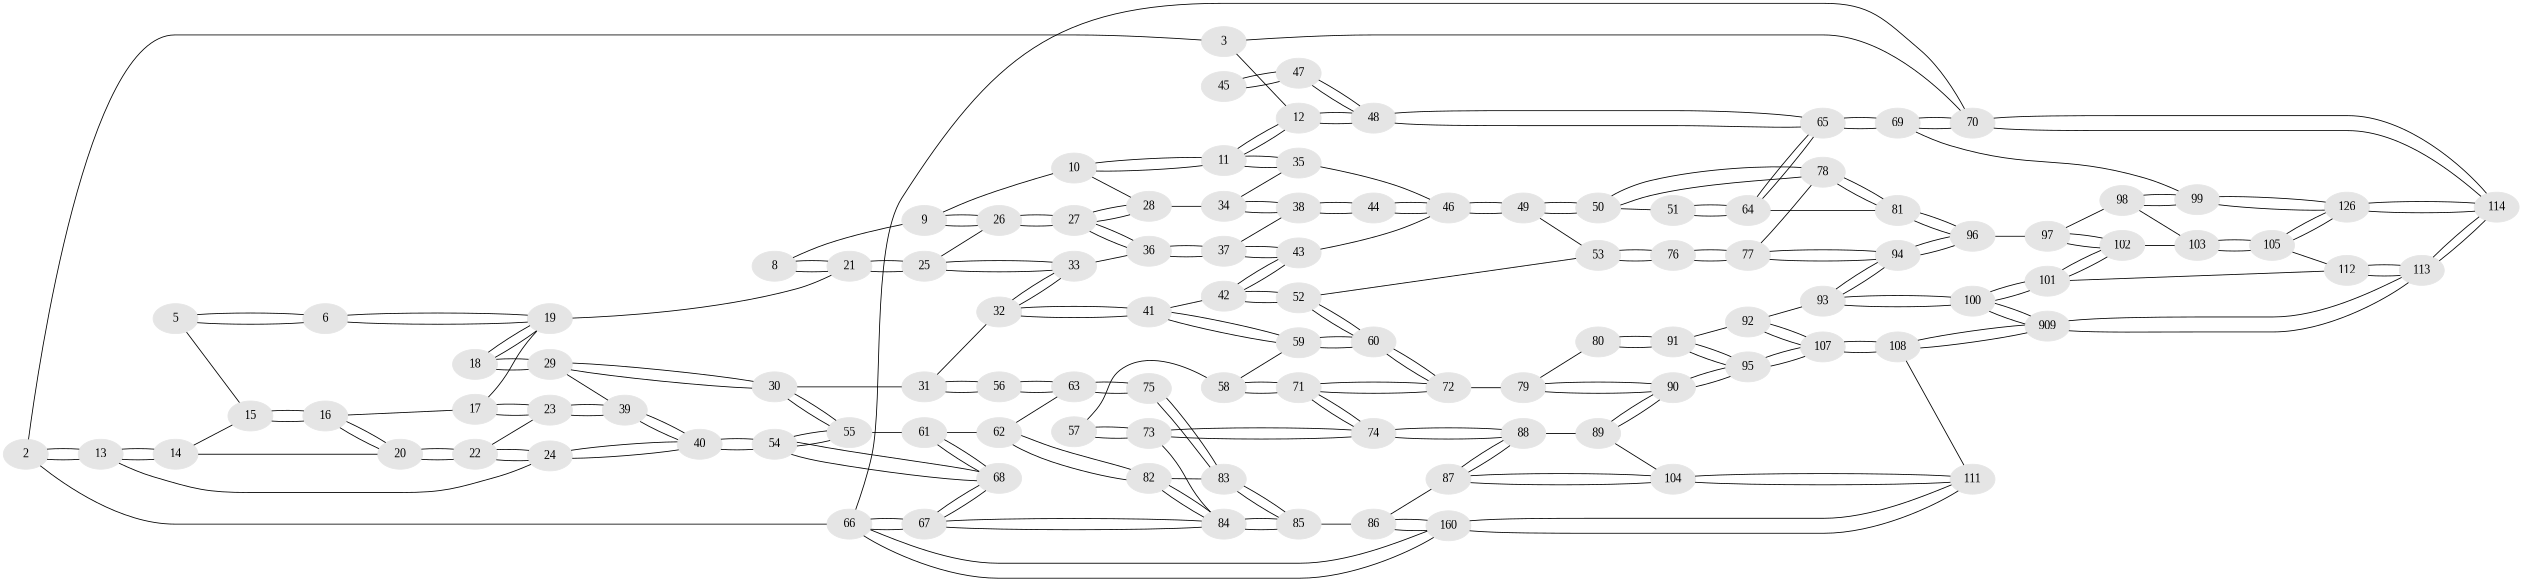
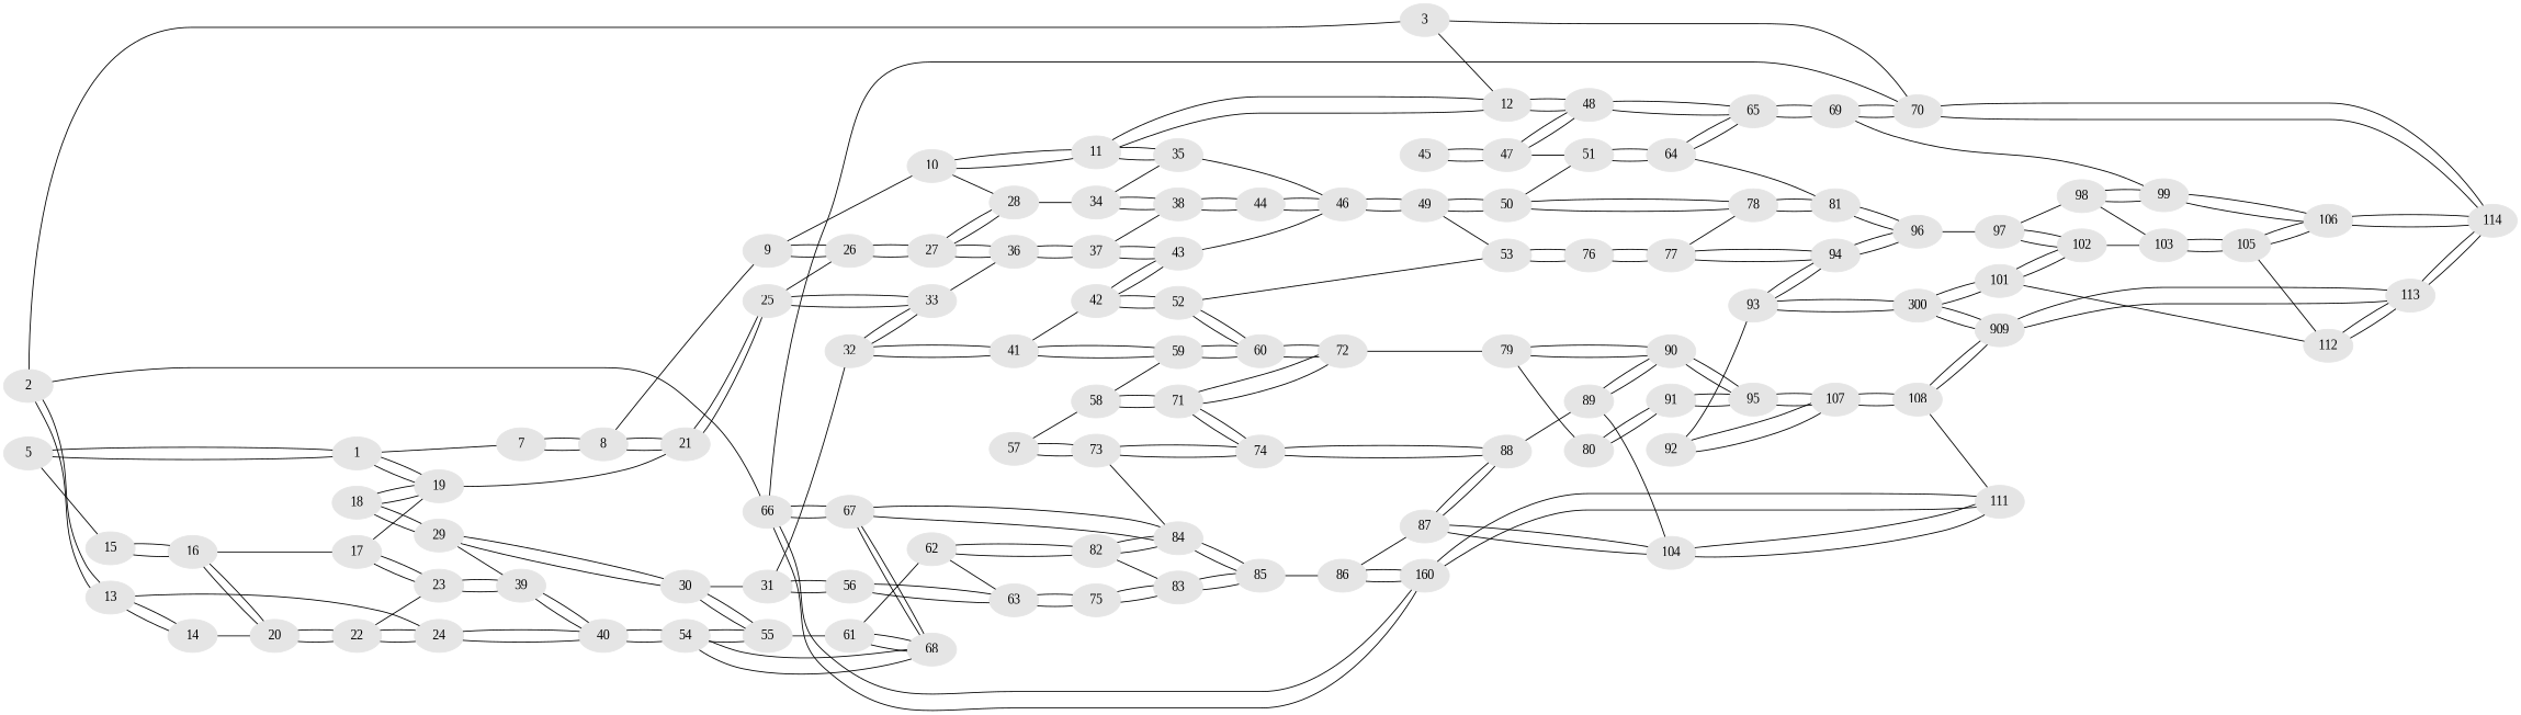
  graph {
    fontname="Liberation Serif"
    rankdir=LR
    node [color=gray90 fontname="Liberation Serif" style=filled]
    edge [fontname="Liberation Serif"]
    2
    3
    13
    66
    5
-   6
+   6 [label=1]
    15
    12
    70
    14
    24
    67
    n13 [label=160]
    48
    114
+   7
    8
    19
    16
    21
    9
    10
    26
    25
    11
    28
    27
    35
    34
    46
    65
    20
    40
    22
    17
    23
    18
    29
    39
    30
    33
    54
    36
    37
    38
    31
    55
    32
    56
    61
    41
    63
    42
    59
    44
    45
    47
    43
    68
    52
    60
    53
    49
    51
    50
    64
    69
    78
    76
    81
    72
    77
    62
    57
    58
    73
    75
    71
    84
    74
    79
    82
    83
    96
    99
    111
    85
-   106 [label=126]
+   106
    88
    80
    90
    89
    94
    91
    95
    92
    97
    86
    87
    104
    107
    93
-   100
+   100 [label=300]
    108
    101
    n106 [label=909]
    98
    102
    103
    105
    112
    113
    2 -- 3
    2 -- 13
    2 -- 13
    2 -- 66
    3 -- 12
    3 -- 70
    13 -- 14
    13 -- 14
    13 -- 24
    66 -- 70
    66 -- 67
    66 -- 67
    66 -- n13
    66 -- n13
    5 -- 6
    5 -- 6
    5 -- 15
+   6 -- 7
    6 -- 19
    6 -- 19
    15 -- 16
    15 -- 16
    12 -- 48
    12 -- 48
    70 -- 114
    70 -- 114
-   14 -- 15
    14 -- 20
    24 -- 40
    24 -- 40
    67 -- 68
    67 -- 68
    67 -- 84
    67 -- 84
    n13 -- 111
    n13 -- 111
    48 -- 65
    48 -- 65
+   7 -- 8
+   7 -- 8
    8 -- 21
    8 -- 21
    8 -- 9
    19 -- 21
    16 -- 20
    16 -- 20
    16 -- 17
    21 -- 25
    21 -- 25
    9 -- 10
    9 -- 26
    9 -- 26
    10 -- 11
    10 -- 11
    10 -- 28
    26 -- 27
    26 -- 27
    25 -- 26
    25 -- 33
    25 -- 33
    11 -- 12
    11 -- 12
    11 -- 35
    11 -- 35
    28 -- 34
    27 -- 28
    27 -- 28
    27 -- 36
    27 -- 36
    35 -- 46
    34 -- 35
    34 -- 38
    34 -- 38
    46 -- 49
    46 -- 49
    65 -- 69
    65 -- 69
    20 -- 22
    20 -- 22
    40 -- 54
    40 -- 54
    22 -- 24
    22 -- 24
    22 -- 23
    17 -- 19
    17 -- 23
    17 -- 23
    23 -- 39
    23 -- 39
    18 -- 19
    18 -- 19
    18 -- 29
    18 -- 29
    29 -- 39
    29 -- 30
    29 -- 30
    39 -- 40
    39 -- 40
    30 -- 31
    30 -- 55
    30 -- 55
    33 -- 36
    54 -- 55
    54 -- 55
    54 -- 68
    54 -- 68
    36 -- 37
    36 -- 37
    37 -- 38
    37 -- 43
    37 -- 43
    38 -- 44
    38 -- 44
    31 -- 32
    31 -- 56
    31 -- 56
    55 -- 61
    32 -- 33
    32 -- 33
    32 -- 41
    32 -- 41
    56 -- 63
    56 -- 63
    61 -- 68
    61 -- 68
    61 -- 62
    41 -- 42
    41 -- 59
    41 -- 59
    63 -- 75
    63 -- 75
    42 -- 43
    42 -- 43
    42 -- 52
    42 -- 52
    59 -- 60
    59 -- 60
    44 -- 46
    44 -- 46
    45 -- 47
    45 -- 47
    47 -- 48
    47 -- 48
+   47 -- 51
    43 -- 46
    52 -- 60
    52 -- 60
    52 -- 53
    60 -- 72
    60 -- 72
    53 -- 76
    53 -- 76
    49 -- 53
    49 -- 50
    49 -- 50
    51 -- 64
    51 -- 64
    50 -- 51
    50 -- 78
    50 -- 78
    64 -- 65
    64 -- 65
    64 -- 81
    69 -- 70
    69 -- 70
    69 -- 99
    78 -- 81
    78 -- 81
    76 -- 77
    76 -- 77
    81 -- 96
    81 -- 96
    72 -- 79
    77 -- 78
    77 -- 94
    77 -- 94
    62 -- 63
    62 -- 82
    62 -- 82
    57 -- 58
    57 -- 73
    57 -- 73
    58 -- 59
    58 -- 71
    58 -- 71
    73 -- 84
    73 -- 74
    73 -- 74
    75 -- 83
    75 -- 83
    71 -- 72
    71 -- 72
    71 -- 74
    71 -- 74
    84 -- 85
    84 -- 85
    74 -- 88
    74 -- 88
    79 -- 80
    79 -- 90
    79 -- 90
    82 -- 84
    82 -- 84
    82 -- 83
    83 -- 85
    83 -- 85
    96 -- 97
    99 -- 106
    99 -- 106
    85 -- 86
    106 -- 114
    106 -- 114
    88 -- 89
    80 -- 91
    80 -- 91
    90 -- 95
    90 -- 95
    89 -- 90
    89 -- 90
    89 -- 104
    94 -- 96
    94 -- 96
    91 -- 95
    91 -- 95
-   91 -- 92
    95 -- 107
    95 -- 107
    92 -- 107
    92 -- 107
    92 -- 93
    97 -- 98
    97 -- 102
    97 -- 102
    86 -- n13
    86 -- n13
    86 -- 87
    87 -- 88
    87 -- 88
    87 -- 104
    87 -- 104
    104 -- 111
    104 -- 111
    107 -- 108
    107 -- 108
    93 -- 94
    93 -- 94
    93 -- 100
    93 -- 100
    100 -- 101
    100 -- 101
    100 -- n106
    100 -- n106
    108 -- 111
    108 -- n106
    108 -- n106
    101 -- 102
    101 -- 102
    101 -- 112
    n106 -- 113
    n106 -- 113
    98 -- 99
    98 -- 99
    98 -- 103
    102 -- 103
    103 -- 105
    103 -- 105
    105 -- 106
    105 -- 106
    105 -- 112
    112 -- 113
    112 -- 113
    113 -- 114
    113 -- 114
  }
